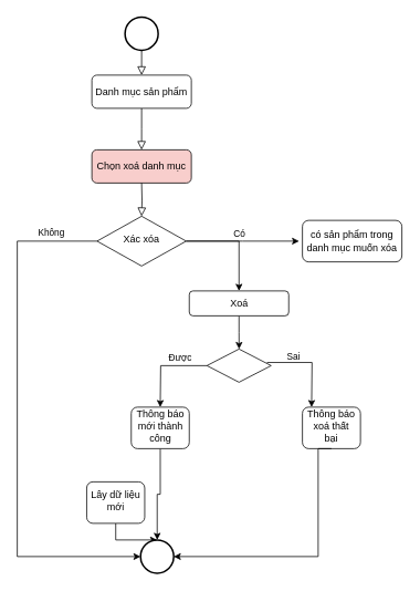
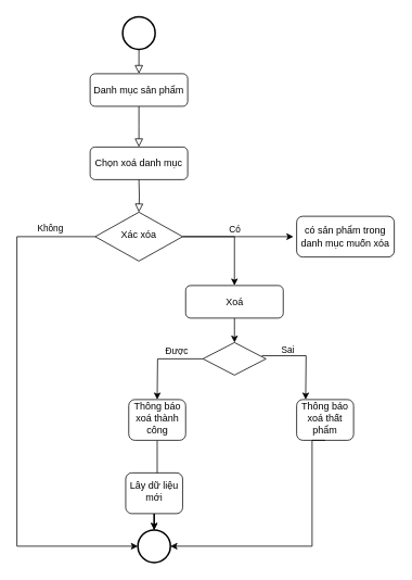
  <mxCell id="0" />
  <mxCell id="1" parent="0" />
  <mxCell id="2" value="" style="rounded=0;html=1;jettySize=auto;orthogonalLoop=1;fontSize=11;endArrow=block;endFill=0;endSize=8;strokeWidth=1;shadow=0;labelBackgroundColor=none;edgeStyle=orthogonalEdgeStyle;" parent="1" source="3" edge="1"><mxGeometry relative="1" as="geometry"><mxPoint x="170" y="180" as="targetPoint" /></mxGeometry></mxCell>
  <mxCell id="3" value="Danh mục sản phẩm" style="rounded=1;whiteSpace=wrap;html=1;fontSize=12;glass=0;strokeWidth=1;shadow=0;" parent="1" vertex="1"><mxGeometry x="110" y="90" width="120" height="40" as="geometry" /></mxCell>
  <mxCell id="4" value="" style="strokeWidth=2;html=1;shape=mxgraph.flowchart.start_2;whiteSpace=wrap;" parent="1" vertex="1"><mxGeometry x="150" y="20" width="40" height="40" as="geometry" /></mxCell>
- <mxCell id="5" value="Chọn xoá danh mục" style="rounded=1;whiteSpace=wrap;html=1;fontSize=12;glass=0;strokeWidth=1;shadow=0;fillColor=#f8cecc;" parent="1" vertex="1"><mxGeometry x="110" y="180" width="120" height="40" as="geometry" /></mxCell>
+ <mxCell id="5" value="Chọn xoá danh mục" style="rounded=1;whiteSpace=wrap;html=1;fontSize=12;glass=0;strokeWidth=1;shadow=0;" parent="1" vertex="1"><mxGeometry x="110" y="180" width="120" height="40" as="geometry" /></mxCell>
  <mxCell id="6" value="" style="edgeStyle=orthogonalEdgeStyle;rounded=0;orthogonalLoop=1;jettySize=auto;html=1;entryX=0.5;entryY=0;entryDx=0;entryDy=0;" parent="1" source="9" target="13" edge="1"><mxGeometry relative="1" as="geometry"><mxPoint x="305" y="290" as="targetPoint" /><Array as="points"><mxPoint x="288" y="290" /></Array></mxGeometry></mxCell>
  <mxCell id="7" value="Có" style="edgeLabel;html=1;align=center;verticalAlign=middle;resizable=0;points=[];" parent="6" vertex="1" connectable="0"><mxGeometry x="-0.372" y="-1" relative="1" as="geometry"><mxPoint x="25" y="-11" as="offset" /></mxGeometry></mxCell>
  <mxCell id="8" style="edgeStyle=orthogonalEdgeStyle;rounded=0;orthogonalLoop=1;jettySize=auto;html=1;" edge="1" parent="1" source="9"><mxGeometry relative="1" as="geometry"><mxPoint x="360" y="290" as="targetPoint" /></mxGeometry></mxCell>
  <mxCell id="9" value="Xác xóa" style="rhombus;whiteSpace=wrap;html=1;shadow=0;fontFamily=Helvetica;fontSize=12;align=center;strokeWidth=1;spacing=6;spacingTop=-4;" parent="1" vertex="1"><mxGeometry x="116.25" y="260" width="107.5" height="60" as="geometry" /></mxCell>
  <mxCell id="10" value="" style="endArrow=classic;html=1;rounded=0;entryX=0;entryY=0.5;entryDx=0;entryDy=0;entryPerimeter=0;exitX=0;exitY=0.5;exitDx=0;exitDy=0;" parent="1" target="24" edge="1" source="9"><mxGeometry width="50" height="50" relative="1" as="geometry"><mxPoint x="110" y="290" as="sourcePoint" /><mxPoint x="20" y="660" as="targetPoint" /><Array as="points"><mxPoint x="20" y="290" /><mxPoint x="20" y="670" /></Array></mxGeometry></mxCell>
  <mxCell id="11" value="Không" style="edgeLabel;html=1;align=center;verticalAlign=middle;resizable=0;points=[];" parent="10" vertex="1" connectable="0"><mxGeometry x="0.133" y="-1" relative="1" as="geometry"><mxPoint x="41" y="-268" as="offset" /></mxGeometry></mxCell>
  <mxCell id="12" value="" style="edgeStyle=orthogonalEdgeStyle;rounded=0;orthogonalLoop=1;jettySize=auto;html=1;" parent="1" source="13" target="16" edge="1"><mxGeometry relative="1" as="geometry" /></mxCell>
- <mxCell id="13" value="Xoá" style="rounded=1;whiteSpace=wrap;html=1;fontSize=12;glass=0;strokeWidth=1;shadow=0;" parent="1" vertex="1"><mxGeometry x="227.5" y="350" width="120" height="30" as="geometry" /></mxCell>
+ <mxCell id="13" value="Xoá" style="rounded=1;whiteSpace=wrap;html=1;fontSize=12;glass=0;strokeWidth=1;shadow=0;" parent="1" vertex="1"><mxGeometry x="227.5" y="350" width="120" height="40" as="geometry" /></mxCell>
  <mxCell id="14" value="" style="edgeStyle=orthogonalEdgeStyle;rounded=0;orthogonalLoop=1;jettySize=auto;html=1;" parent="1" source="16" edge="1"><mxGeometry relative="1" as="geometry"><mxPoint x="192.471" y="490" as="targetPoint" /></mxGeometry></mxCell>
  <mxCell id="15" value="Được&amp;nbsp;" style="edgeLabel;html=1;align=center;verticalAlign=middle;resizable=0;points=[];" parent="14" vertex="1" connectable="0"><mxGeometry x="-0.421" y="-1" relative="1" as="geometry"><mxPoint y="-9" as="offset" /></mxGeometry></mxCell>
  <mxCell id="16" value="" style="rhombus;whiteSpace=wrap;html=1;shadow=0;fontFamily=Helvetica;fontSize=12;align=center;strokeWidth=1;spacing=6;spacingTop=-4;" parent="1" vertex="1"><mxGeometry x="248.75" y="420" width="77.5" height="40" as="geometry" /></mxCell>
  <mxCell id="17" value="" style="edgeStyle=orthogonalEdgeStyle;rounded=0;orthogonalLoop=1;jettySize=auto;html=1;" edge="1" parent="1" source="18" target="24"><mxGeometry relative="1" as="geometry" /></mxCell>
- <mxCell id="18" value="Thông báo mới thành công" style="rounded=1;whiteSpace=wrap;html=1;shadow=0;strokeWidth=1;spacing=6;spacingTop=-4;" parent="1" vertex="1"><mxGeometry x="157.5" y="490" width="70" height="50" as="geometry" /></mxCell>
+ <mxCell id="18" value="Thông báo xoá thành công" style="rounded=1;whiteSpace=wrap;html=1;shadow=0;strokeWidth=1;spacing=6;spacingTop=-4;" parent="1" vertex="1"><mxGeometry x="157.5" y="490" width="70" height="50" as="geometry" /></mxCell>
  <mxCell id="19" value="" style="edgeStyle=orthogonalEdgeStyle;rounded=0;orthogonalLoop=1;jettySize=auto;html=1;" parent="1" source="20" target="24" edge="1"><mxGeometry relative="1" as="geometry" /></mxCell>
- <mxCell id="20" value="Lây dữ liệu mới" style="rounded=1;whiteSpace=wrap;html=1;shadow=0;strokeWidth=1;spacing=6;spacingTop=-4;" parent="1" vertex="1"><mxGeometry x="103.75" y="580" width="70" height="50" as="geometry" /></mxCell>
+ <mxCell id="20" value="Lây dữ liệu mới" style="rounded=1;whiteSpace=wrap;html=1;shadow=0;strokeWidth=1;spacing=6;spacingTop=-4;" parent="1" vertex="1"><mxGeometry x="153.75" y="580" width="70" height="50" as="geometry" /></mxCell>
  <mxCell id="21" value="" style="edgeStyle=orthogonalEdgeStyle;rounded=0;orthogonalLoop=1;jettySize=auto;html=1;exitX=0.935;exitY=0.405;exitDx=0;exitDy=0;exitPerimeter=0;" parent="1" source="16" edge="1"><mxGeometry relative="1" as="geometry"><mxPoint x="431.5" y="440" as="sourcePoint" /><mxPoint x="375.059" y="490" as="targetPoint" /></mxGeometry></mxCell>
  <mxCell id="22" value="Sai" style="edgeLabel;html=1;align=center;verticalAlign=middle;resizable=0;points=[];" parent="21" vertex="1" connectable="0"><mxGeometry x="-0.421" y="-1" relative="1" as="geometry"><mxPoint y="-9" as="offset" /></mxGeometry></mxCell>
- <mxCell id="23" value="Thông báo xoá thất bại" style="rounded=1;whiteSpace=wrap;html=1;shadow=0;strokeWidth=1;spacing=6;spacingTop=-4;" parent="1" vertex="1"><mxGeometry x="364" y="490" width="70" height="50" as="geometry" /></mxCell>
+ <mxCell id="23" value="Thông báo xoá thất phẩm" style="rounded=1;whiteSpace=wrap;html=1;shadow=0;strokeWidth=1;spacing=6;spacingTop=-4;" parent="1" vertex="1"><mxGeometry x="364" y="490" width="70" height="50" as="geometry" /></mxCell>
  <mxCell id="24" value="" style="strokeWidth=2;html=1;shape=mxgraph.flowchart.start_2;whiteSpace=wrap;" parent="1" vertex="1"><mxGeometry x="168.75" y="650" width="40" height="40" as="geometry" /></mxCell>
  <mxCell id="25" value="" style="edgeStyle=orthogonalEdgeStyle;rounded=0;orthogonalLoop=1;jettySize=auto;html=1;entryX=1;entryY=0.5;entryDx=0;entryDy=0;exitX=0.5;exitY=1;exitDx=0;exitDy=0;entryPerimeter=0;" parent="1" source="23" target="24" edge="1"><mxGeometry relative="1" as="geometry"><mxPoint x="287.5" y="595" as="sourcePoint" /><mxPoint x="347.5" y="655" as="targetPoint" /><Array as="points"><mxPoint x="383" y="670" /></Array></mxGeometry></mxCell>
  <mxCell id="26" value="" style="rounded=0;html=1;jettySize=auto;orthogonalLoop=1;fontSize=11;endArrow=block;endFill=0;endSize=8;strokeWidth=1;shadow=0;labelBackgroundColor=none;edgeStyle=orthogonalEdgeStyle;exitX=0.5;exitY=1;exitDx=0;exitDy=0;exitPerimeter=0;" parent="1" source="4" edge="1"><mxGeometry relative="1" as="geometry"><mxPoint x="180" y="140" as="sourcePoint" /><mxPoint x="170" y="90" as="targetPoint" /></mxGeometry></mxCell>
  <mxCell id="27" value="" style="rounded=0;html=1;jettySize=auto;orthogonalLoop=1;fontSize=11;endArrow=block;endFill=0;endSize=8;strokeWidth=1;shadow=0;labelBackgroundColor=none;edgeStyle=orthogonalEdgeStyle;entryX=0.5;entryY=0;entryDx=0;entryDy=0;" parent="1" target="9" edge="1"><mxGeometry relative="1" as="geometry"><mxPoint x="170" y="220" as="sourcePoint" /><mxPoint x="190" y="200" as="targetPoint" /></mxGeometry></mxCell>
  <mxCell id="28" value="có sản phẩm trong danh mục muốn xóa" style="rounded=1;whiteSpace=wrap;html=1;" vertex="1" parent="1"><mxGeometry x="364" y="265" width="120" height="50" as="geometry" /></mxCell>
